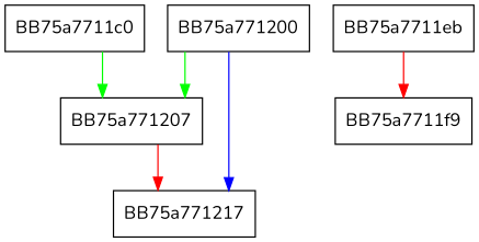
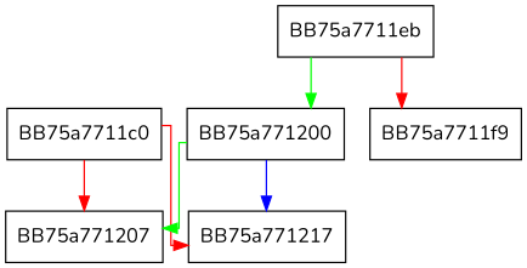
  digraph {
    fontname=Nunito
    splines=ortho
    node [fontname=Nunito shape=box]
    edge [color=green fontname=Nunito]
    BB75a7711c0
    BB75a771207
    BB75a771217
    BB75a7711eb
    BB75a771200
    BB75a7711f9
-   BB75a7711c0 -> BB75a771207
-   BB75a771207 -> BB75a771217 [color=red]
+   BB75a7711c0 -> BB75a771207 [color=red]
+   BB75a7711c0 -> BB75a771217 [color=red]
+   BB75a7711eb -> BB75a771200
    BB75a7711eb -> BB75a7711f9 [color=red]
    BB75a771200 -> BB75a771207
    BB75a771200 -> BB75a771217 [color=blue]
  }
